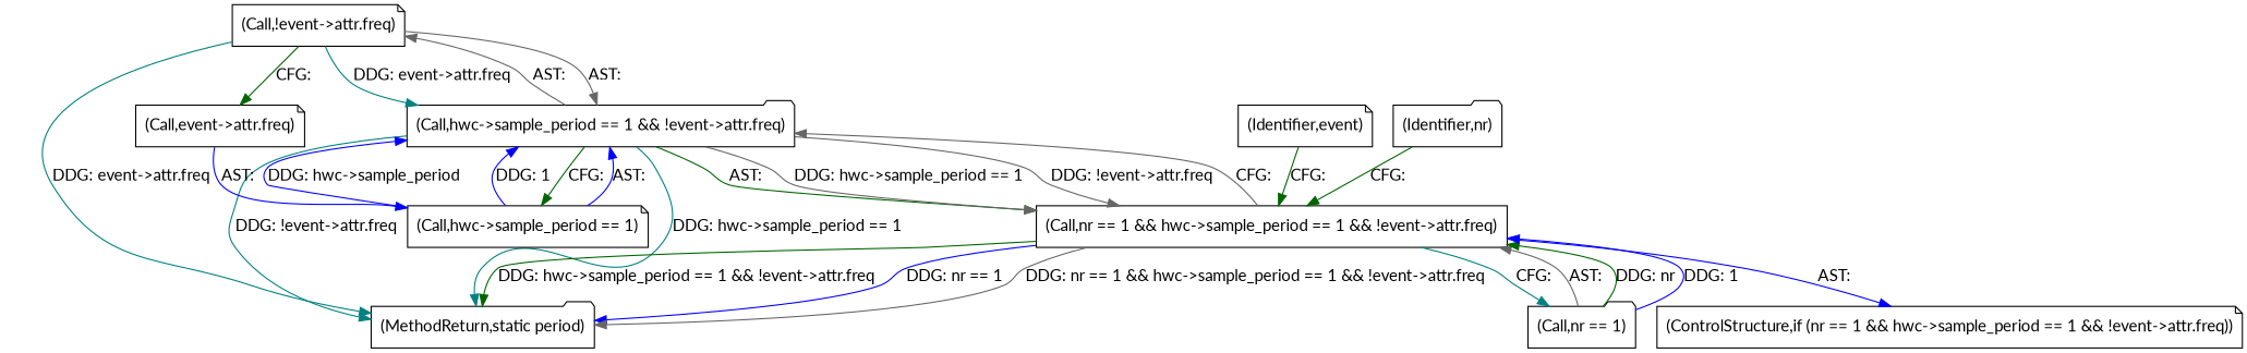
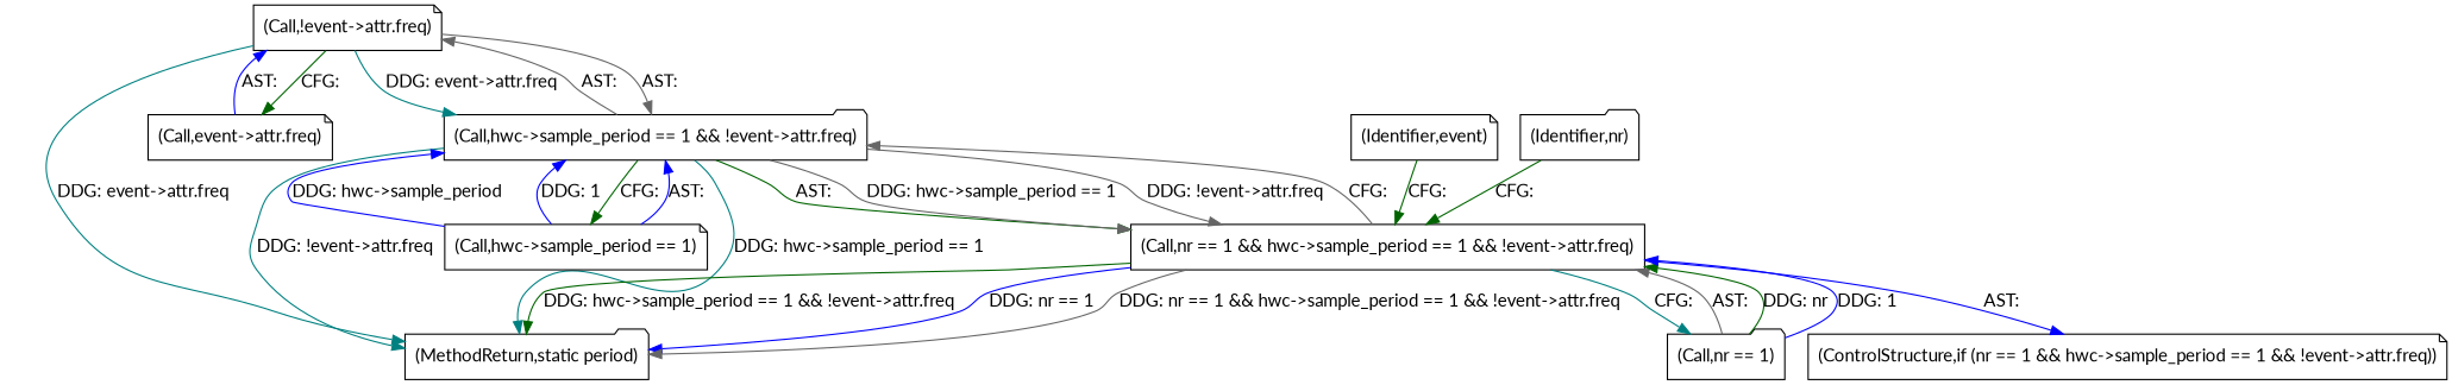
  digraph {
    fontname=Lato
    node [fontname=Lato shape=note]
    edge [color=gray40 fontname=Lato]
    n1 [label="(Call,!event->attr.freq)"]
    n2 [label="(Call,hwc->sample_period == 1 && !event->attr.freq)" shape=folder]
    n3 [label="(MethodReturn,static period)" shape=folder]
    n4 [label="(Call,event->attr.freq)"]
    n5 [label="(Call,nr == 1 && hwc->sample_period == 1 && !event->attr.freq)" shape=box]
    n6 [label="(Call,hwc->sample_period == 1)"]
    n7 [label="(Call,nr == 1)" shape=folder]
    n8 [label="(ControlStructure,if (nr == 1 && hwc->sample_period == 1 && !event->attr.freq))"]
    n9 [label="(Identifier,nr)" shape=folder]
    n10 [label="(Identifier,event)"]
    n1 -> n2 [label="AST: "]
    n1 -> n2 [color=teal label="DDG: event->attr.freq"]
    n1 -> n3 [color=teal label="DDG: event->attr.freq"]
    n1 -> n4 [color=darkgreen label="CFG: "]
    n2 -> n1 [label="AST: "]
    n2 -> n3 [color=teal label="DDG: !event->attr.freq"]
    n2 -> n3 [color=teal label="DDG: hwc->sample_period == 1"]
    n2 -> n5 [color=darkgreen label="AST: "]
    n2 -> n5 [label="DDG: hwc->sample_period == 1"]
    n2 -> n5 [label="DDG: !event->attr.freq"]
    n2 -> n6 [color=darkgreen label="CFG: "]
-   n4 -> n6 [color=blue label="AST: "]
+   n4 -> n1 [color=blue label="AST: "]
    n5 -> n2 [label="CFG: "]
    n5 -> n3 [color=blue label="DDG: nr == 1"]
    n5 -> n3 [label="DDG: nr == 1 && hwc->sample_period == 1 && !event->attr.freq"]
    n5 -> n3 [color=darkgreen label="DDG: hwc->sample_period == 1 && !event->attr.freq"]
    n5 -> n7 [color=teal label="CFG: "]
    n5 -> n8 [color=blue label="AST: "]
    n6 -> n2 [color=blue label="AST: "]
    n6 -> n2 [color=blue label="DDG: hwc->sample_period"]
    n6 -> n2 [color=blue label="DDG: 1"]
    n7 -> n5 [label="AST: "]
    n7 -> n5 [color=darkgreen label="DDG: nr"]
    n7 -> n5 [color=blue label="DDG: 1"]
    n9 -> n5 [color=darkgreen label="CFG: "]
    n10 -> n5 [color=darkgreen label="CFG: "]
  }
